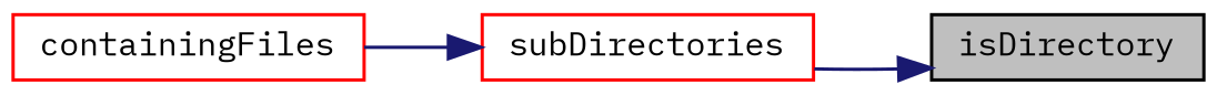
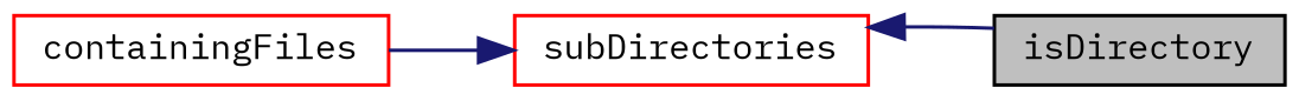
  digraph {
    fontname="IBM Plex Mono"
    rankdir=RL
    node [color=red fillcolor=white fontname="IBM Plex Mono" fontsize=10 shape=record style=filled]
    edge [color=midnightblue dir=back fontname="IBM Plex Mono" fontsize=10 labelfontname=Helvetica labelfontsize=10 style=solid]
    n1 [color=black fillcolor=grey75 fontcolor=black height=0.2 label=isDirectory width=0.4]
    n2 [height=0.2 label=subDirectories width=0.4]
    n3 [height=0.2 label=containingFiles width=0.4]
-   n1 -> n2
+   n2 -> n1
    n2 -> n3
  }
